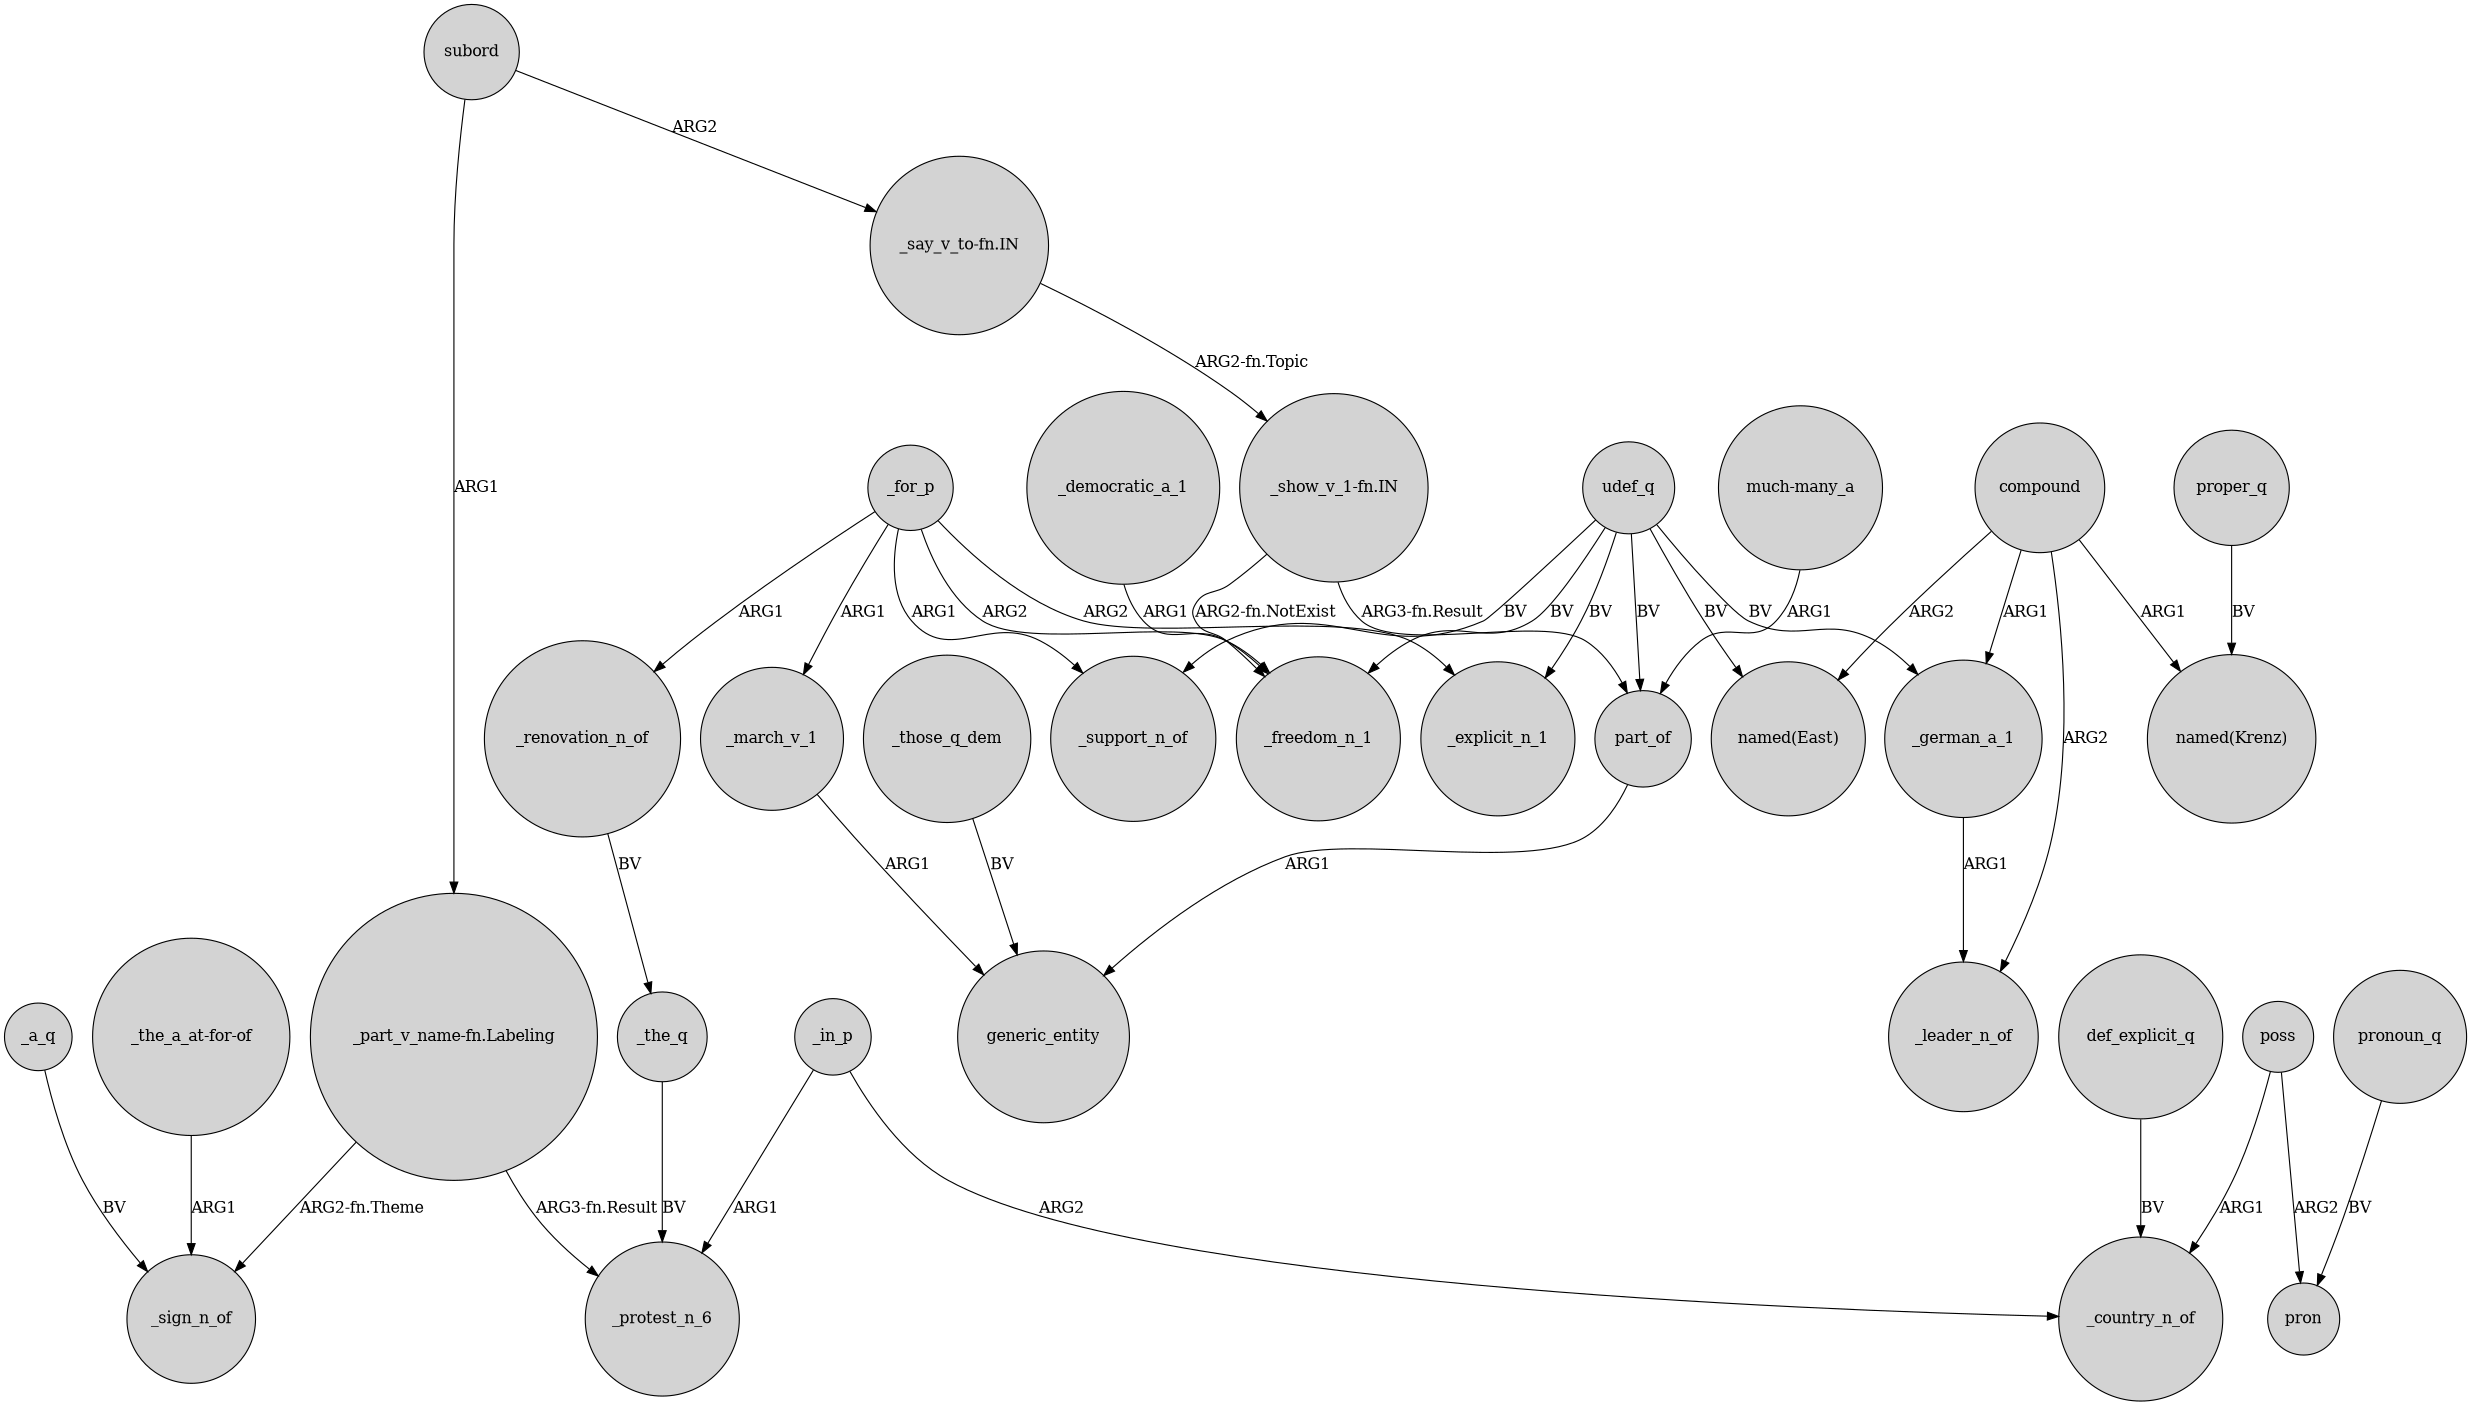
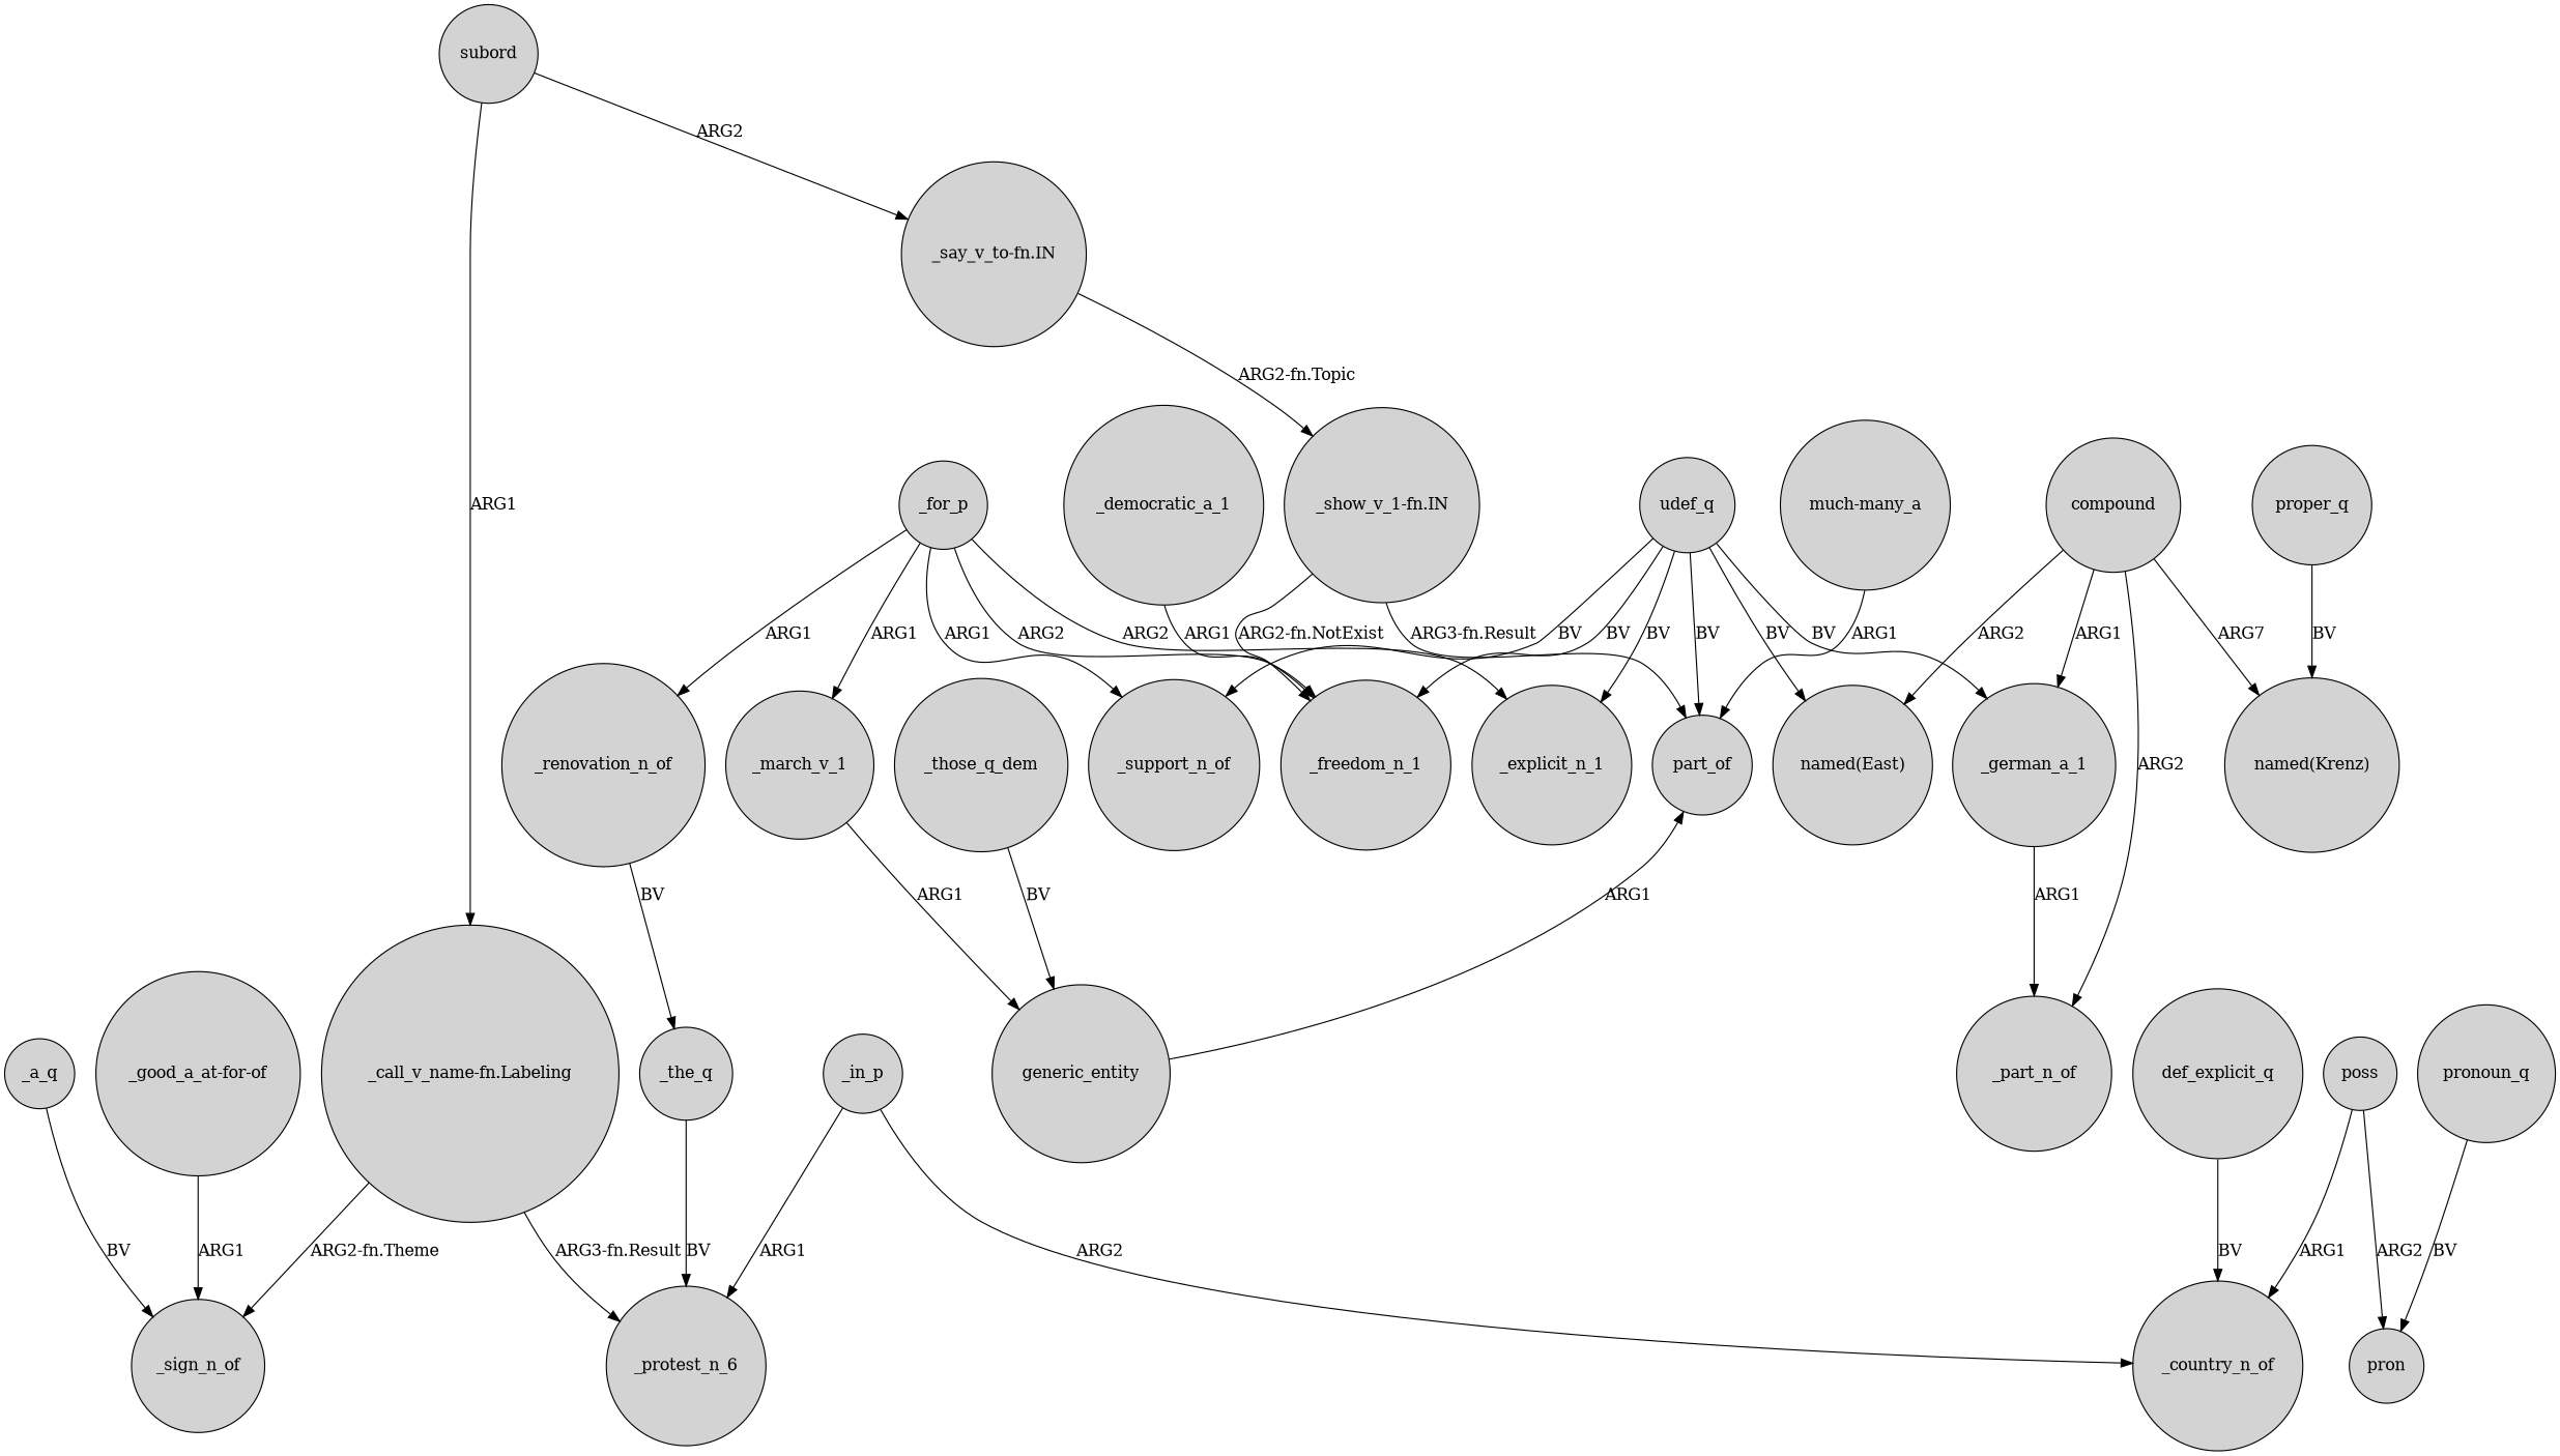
  digraph {
    node [shape=circle style=filled]
    n1 [label=_protest_n_6]
-   "_call_v_name-fn.Labeling" [label="_part_v_name-fn.Labeling"]
+   "_call_v_name-fn.Labeling"
    _sign_n_of
    udef_q
    part_of
    _freedom_n_1
    n7 [label=_explicit_n_1]
    "named(East)"
    _support_n_of
    _german_a_1
    generic_entity
    poss
    pron
    _country_n_of
    _democratic_a_1
    _the_q
    _renovation_n_of
    compound
    "named(Krenz)"
-   _leader_n_of
+   _leader_n_of [label=_part_n_of]
    "much-many_a"
    _for_p
    _march_v_1
    _a_q
    proper_q
    _in_p
    _those_q_dem
    pronoun_q
    subord
    "_say_v_to-fn.IN"
    "_show_v_1-fn.IN"
    def_explicit_q
-   "_good_a_at-for-of" [label="_the_a_at-for-of"]
+   "_good_a_at-for-of"
    "_call_v_name-fn.Labeling" -> n1 [label="ARG3-fn.Result"]
    "_call_v_name-fn.Labeling" -> _sign_n_of [label="ARG2-fn.Theme"]
    udef_q -> part_of [label=BV]
    udef_q -> _freedom_n_1 [label=BV]
    udef_q -> n7 [label=BV]
    udef_q -> "named(East)" [label=BV]
    udef_q -> _support_n_of [label=BV]
    udef_q -> _german_a_1 [label=BV]
-   part_of -> generic_entity [label=ARG1]
+   generic_entity -> part_of [label=ARG1]
    _german_a_1 -> _leader_n_of [label=ARG1]
    poss -> pron [label=ARG2]
    poss -> _country_n_of [label=ARG1]
    _democratic_a_1 -> _freedom_n_1 [label=ARG1]
    _the_q -> n1 [label=BV]
    _renovation_n_of -> _the_q [label=BV]
    compound -> "named(East)" [label=ARG2]
    compound -> _german_a_1 [label=ARG1]
-   compound -> "named(Krenz)" [label=ARG1]
+   compound -> "named(Krenz)" [label=ARG7]
    compound -> _leader_n_of [label=ARG2]
    "much-many_a" -> part_of [label=ARG1]
    _for_p -> _freedom_n_1 [label=ARG2]
    _for_p -> n7 [label=ARG2]
    _for_p -> _support_n_of [label=ARG1]
    _for_p -> _renovation_n_of [label=ARG1]
    _for_p -> _march_v_1 [label=ARG1]
    _march_v_1 -> generic_entity [label=ARG1]
    _a_q -> _sign_n_of [label=BV]
    proper_q -> "named(Krenz)" [label=BV]
    _in_p -> n1 [label=ARG1]
    _in_p -> _country_n_of [label=ARG2]
    _those_q_dem -> generic_entity [label=BV]
    pronoun_q -> pron [label=BV]
    subord -> "_call_v_name-fn.Labeling" [label=ARG1]
    subord -> "_say_v_to-fn.IN" [label=ARG2]
    "_say_v_to-fn.IN" -> "_show_v_1-fn.IN" [label="ARG2-fn.Topic"]
    "_show_v_1-fn.IN" -> part_of [label="ARG3-fn.Result"]
    "_show_v_1-fn.IN" -> _freedom_n_1 [label="ARG2-fn.NotExist"]
    def_explicit_q -> _country_n_of [label=BV]
    "_good_a_at-for-of" -> _sign_n_of [label=ARG1]
  }
